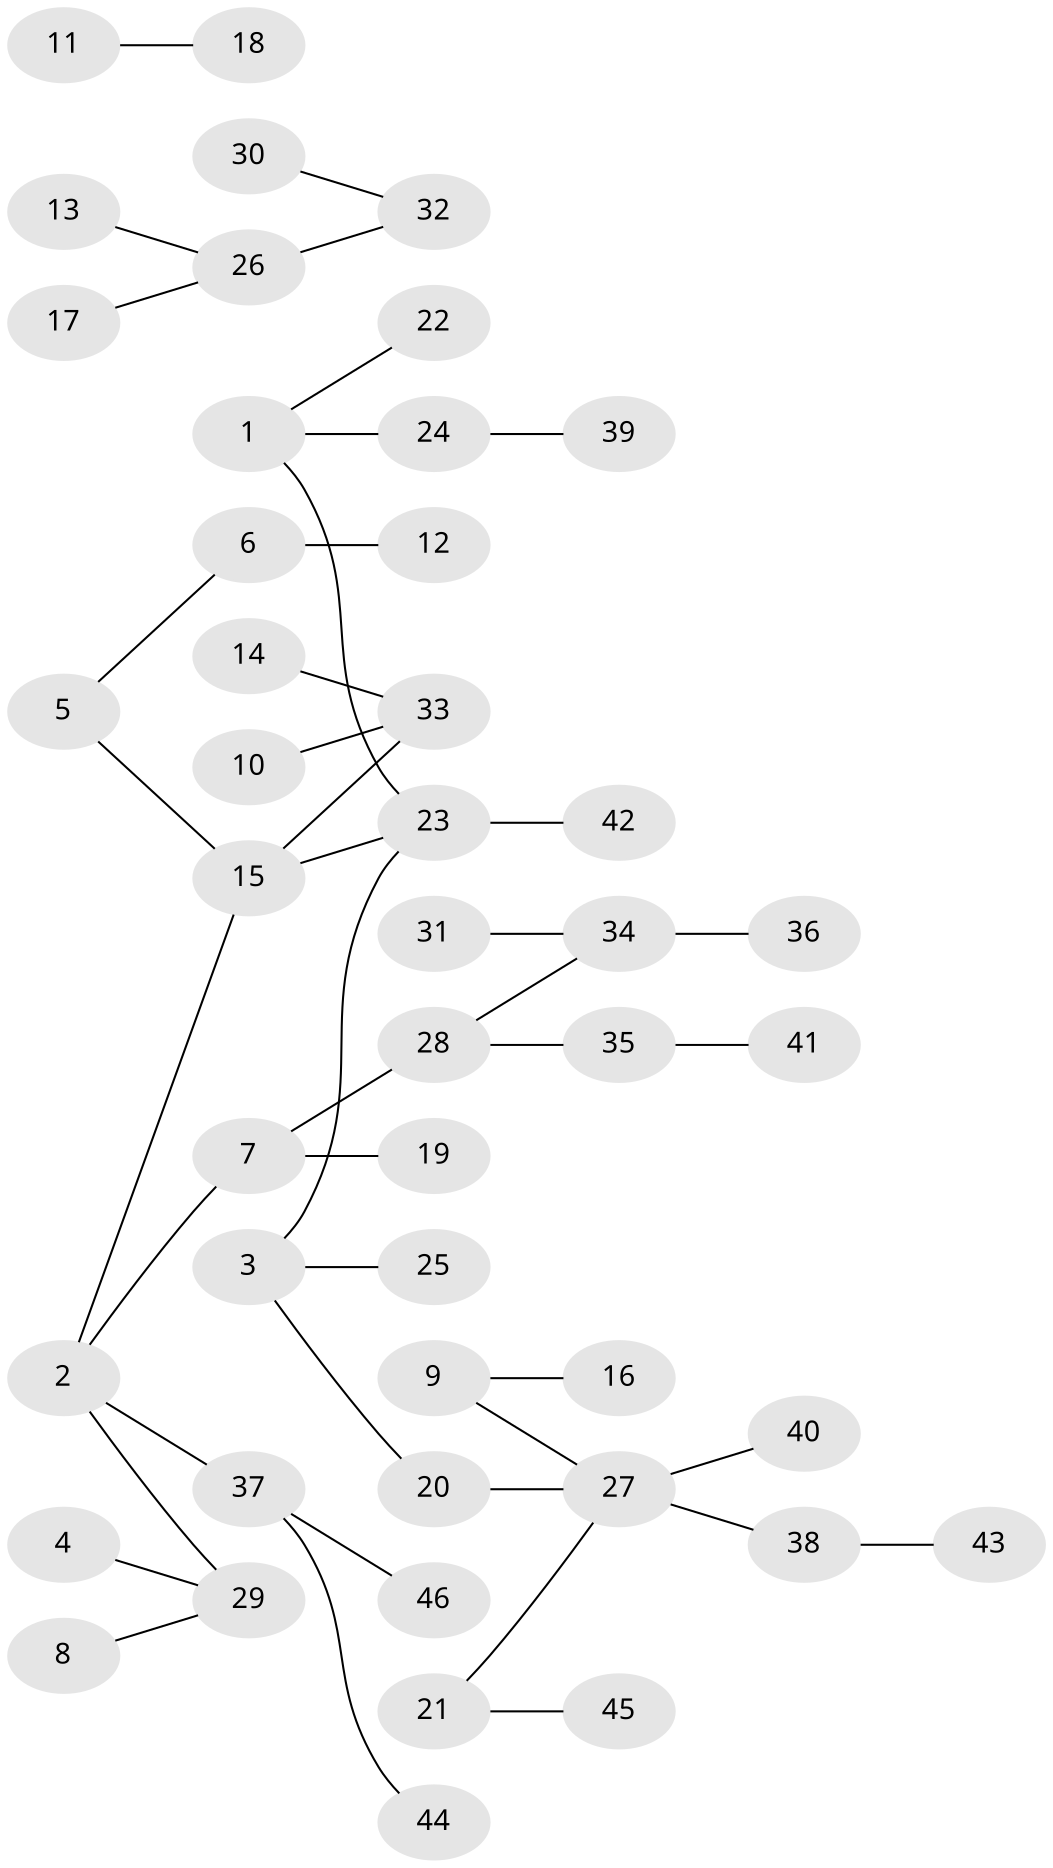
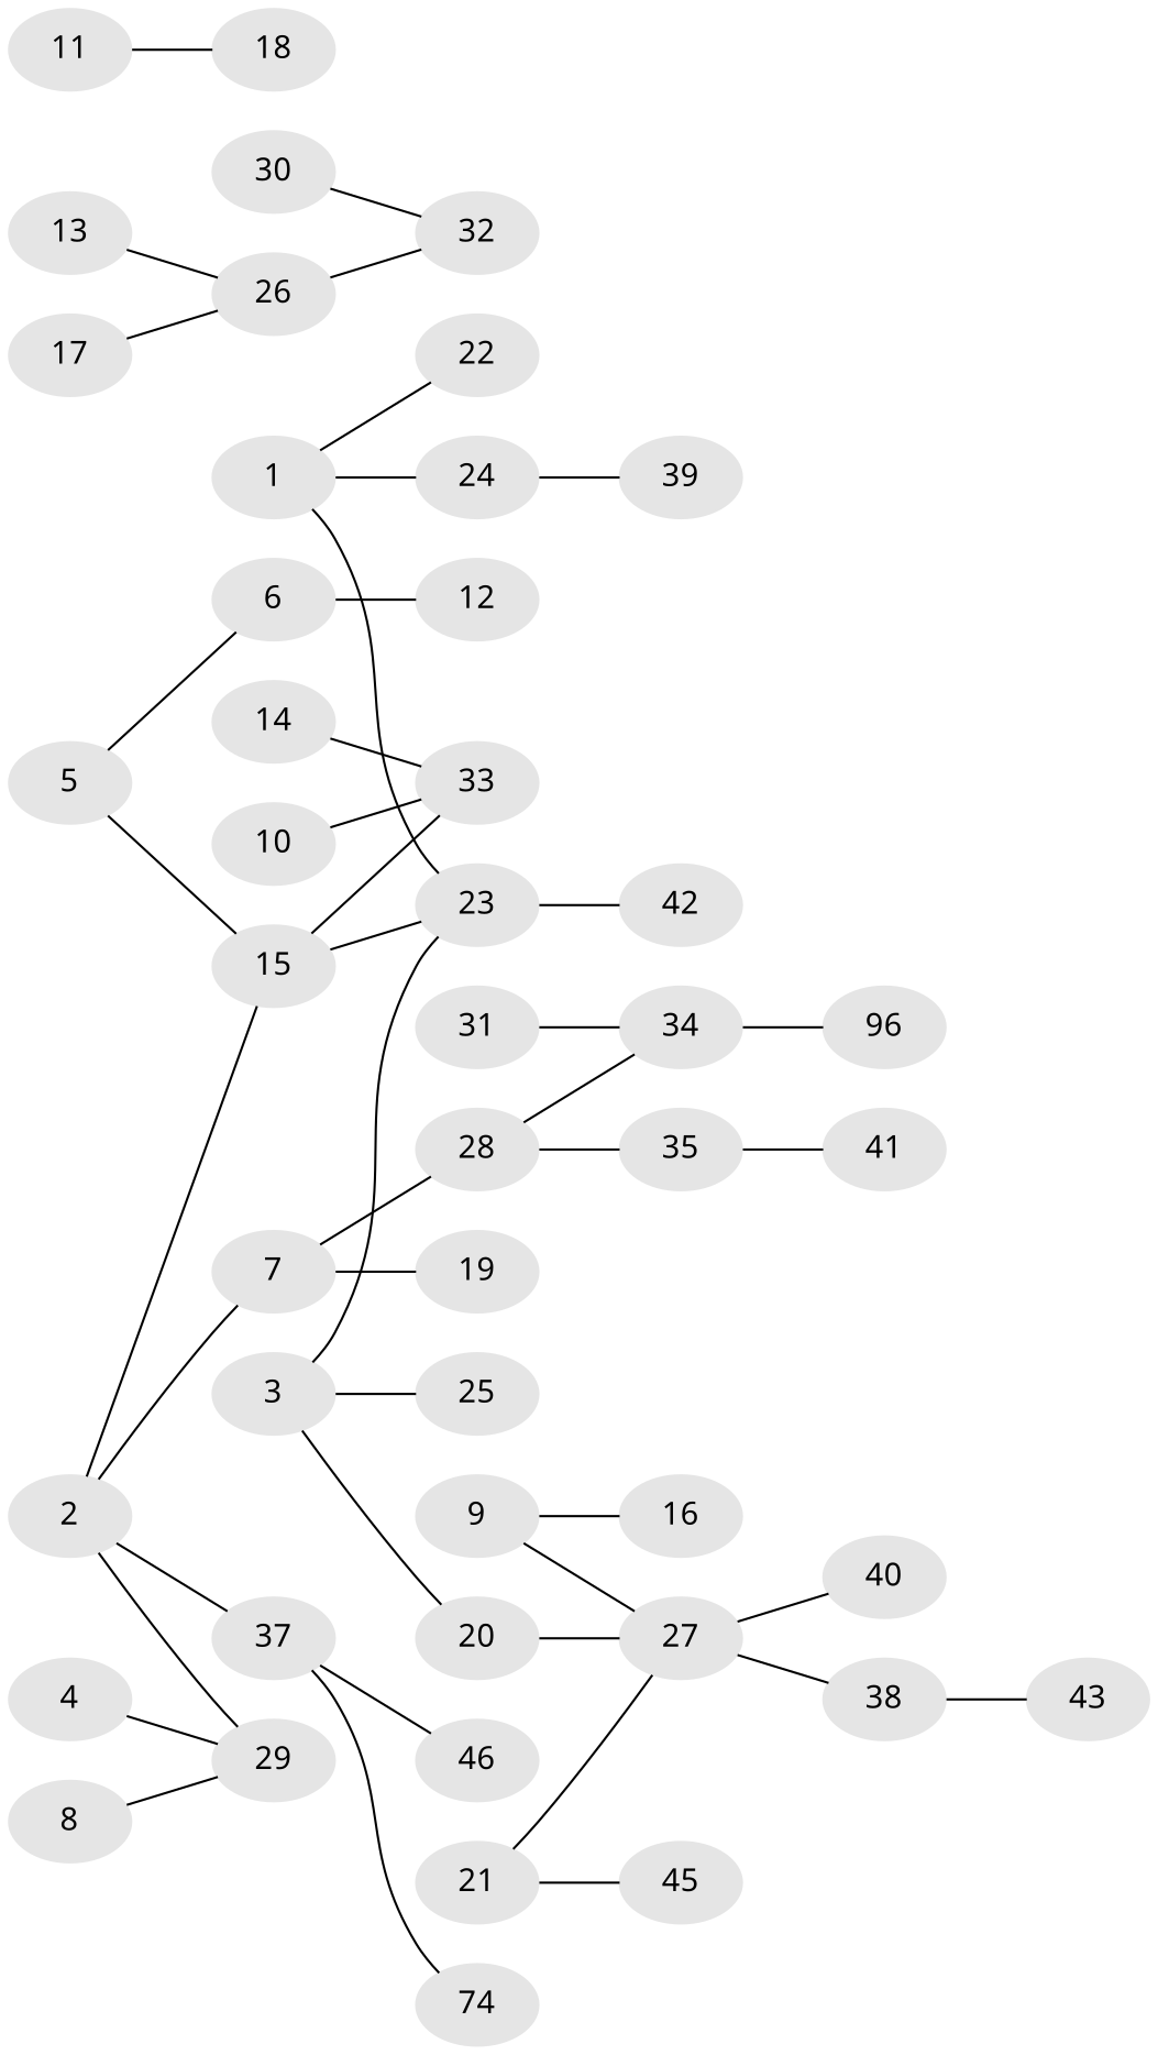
  graph {
    fontname="Noto Sans"
    rankdir=LR
    node [color=gray90 fontname="Noto Sans" style=filled]
    edge [fontname="Noto Sans" weight=1.0]
    1
    22
    23
    24
    42
    39
    2
    7
    15
    29
    37
    19
    28
    33
    26
    32
-   44
+   44 [label=74]
    46
    3
    20
    25
    27
    4
    5
    6
    12
    34
    35
    8
    9
    16
    38
    40
    10
    11
    18
-   36
+   36 [label=96]
    13
    14
    17
    21
    45
    43
    41
    30
    31
    1 -- 22
    1 -- 23
    1 -- 24
    23 -- 42
    24 -- 39
    2 -- 7
    2 -- 15
    2 -- 29
    2 -- 37
    7 -- 19
    7 -- 28
    15 -- 23
    15 -- 33
    37 -- 44
    37 -- 46
    28 -- 34
    28 -- 35
    26 -- 32
    3 -- 23
    3 -- 20
    3 -- 25
    20 -- 27
    27 -- 38
    27 -- 40
    4 -- 29
    5 -- 15
    5 -- 6
    6 -- 12
    34 -- 36
    35 -- 41
    8 -- 29
    9 -- 27
    9 -- 16
    38 -- 43
    10 -- 33
    11 -- 18
    13 -- 26
    14 -- 33
    17 -- 26
    21 -- 27
    21 -- 45
    30 -- 32
    31 -- 34
  }
